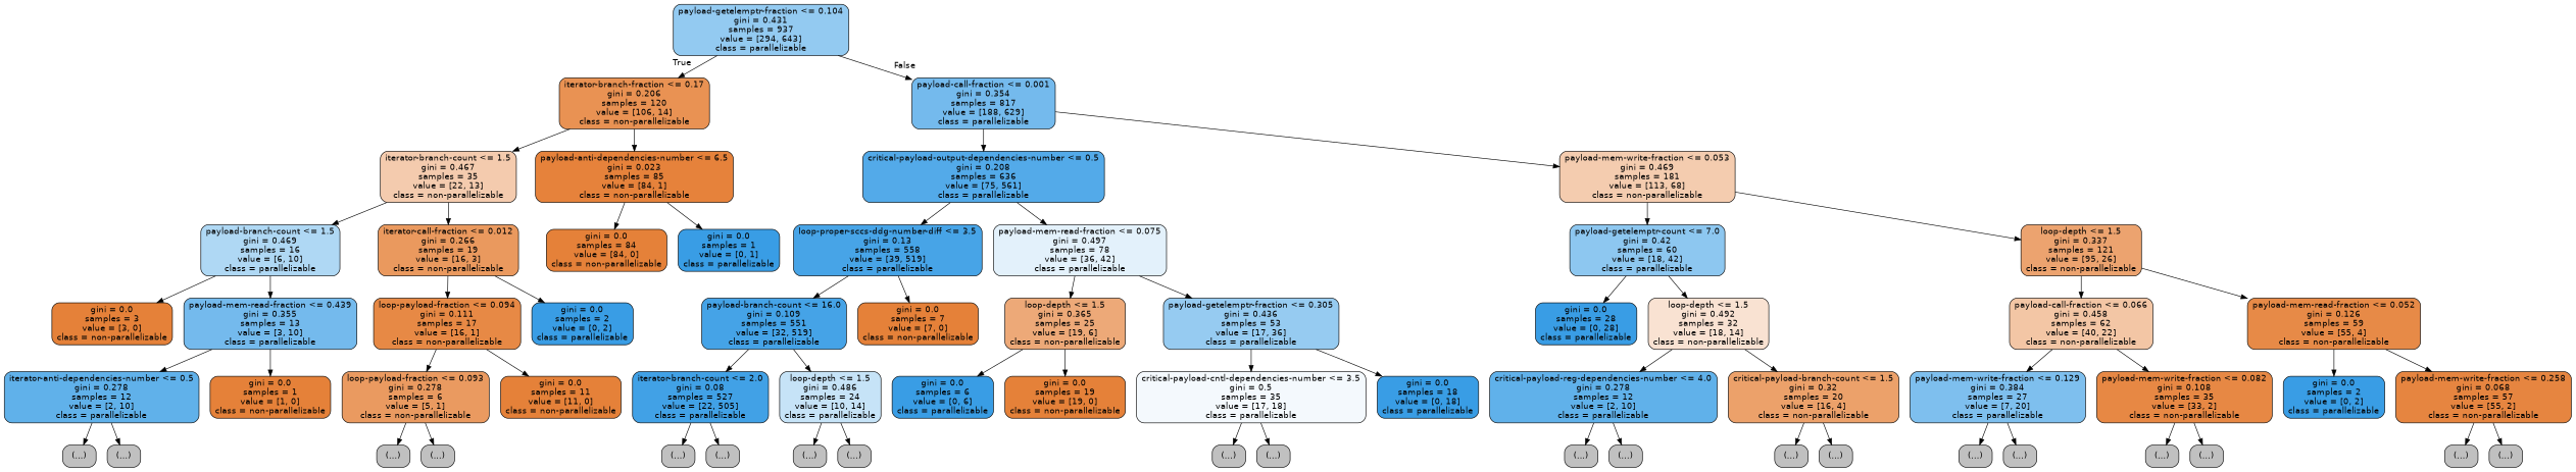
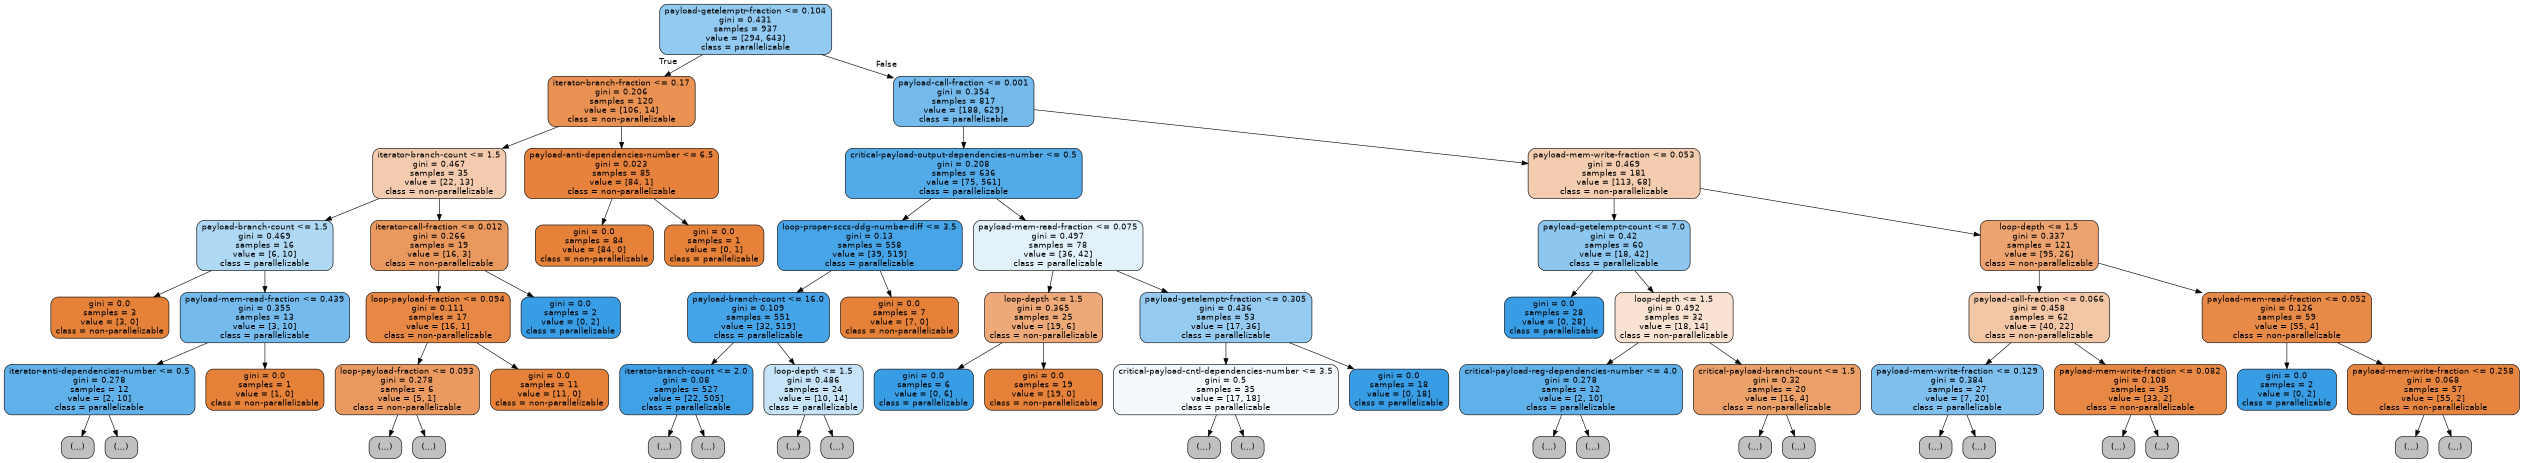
  digraph {
    node [color=black fillcolor="#C0C0C0" fontname=helvetica shape=box style="filled, rounded"]
    edge [fontname=helvetica]
    n1 [fillcolor="#399de58a" label="payload-getelemptr-fraction <= 0.104\ngini = 0.431\nsamples = 937\nvalue = [294, 643]\nclass = parallelizable"]
    n2 [fillcolor="#e58139dd" label="iterator-branch-fraction <= 0.17\ngini = 0.206\nsamples = 120\nvalue = [106, 14]\nclass = non-parallelizable"]
    n3 [fillcolor="#399de5b3" label="payload-call-fraction <= 0.001\ngini = 0.354\nsamples = 817\nvalue = [188, 629]\nclass = parallelizable"]
    n4 [fillcolor="#e5813968" label="iterator-branch-count <= 1.5\ngini = 0.467\nsamples = 35\nvalue = [22, 13]\nclass = non-parallelizable"]
    n5 [fillcolor="#e58139fc" label="payload-anti-dependencies-number <= 6.5\ngini = 0.023\nsamples = 85\nvalue = [84, 1]\nclass = non-parallelizable"]
    n6 [fillcolor="#399de566" label="payload-branch-count <= 1.5\ngini = 0.469\nsamples = 16\nvalue = [6, 10]\nclass = parallelizable"]
    n7 [fillcolor="#e58139cf" label="iterator-call-fraction <= 0.012\ngini = 0.266\nsamples = 19\nvalue = [16, 3]\nclass = non-parallelizable"]
    n8 [fillcolor="#e58139ff" label="gini = 0.0\nsamples = 3\nvalue = [3, 0]\nclass = non-parallelizable"]
    n9 [fillcolor="#399de5b3" label="payload-mem-read-fraction <= 0.439\ngini = 0.355\nsamples = 13\nvalue = [3, 10]\nclass = parallelizable"]
    n10 [fillcolor="#399de5cc" label="iterator-anti-dependencies-number <= 0.5\ngini = 0.278\nsamples = 12\nvalue = [2, 10]\nclass = parallelizable"]
    n11 [fillcolor="#e58139ff" label="gini = 0.0\nsamples = 1\nvalue = [1, 0]\nclass = non-parallelizable"]
    n12 [label="(...)"]
    n13 [label="(...)"]
    n14 [fillcolor="#e58139ef" label="loop-payload-fraction <= 0.094\ngini = 0.111\nsamples = 17\nvalue = [16, 1]\nclass = non-parallelizable"]
    n15 [fillcolor="#399de5ff" label="gini = 0.0\nsamples = 2\nvalue = [0, 2]\nclass = parallelizable"]
    n16 [fillcolor="#e58139cc" label="loop-payload-fraction <= 0.093\ngini = 0.278\nsamples = 6\nvalue = [5, 1]\nclass = non-parallelizable"]
    n17 [fillcolor="#e58139ff" label="gini = 0.0\nsamples = 11\nvalue = [11, 0]\nclass = non-parallelizable"]
    n18 [label="(...)"]
    n19 [label="(...)"]
    n20 [fillcolor="#e58139ff" label="gini = 0.0\nsamples = 84\nvalue = [84, 0]\nclass = non-parallelizable"]
-   n21 [fillcolor="#399de5ff" label="gini = 0.0\nsamples = 1\nvalue = [0, 1]\nclass = parallelizable"]
+   n21 [fillcolor="#e58139ff" label="gini = 0.0\nsamples = 1\nvalue = [0, 1]\nclass = parallelizable"]
    n22 [fillcolor="#399de5dd" label="critical-payload-output-dependencies-number <= 0.5\ngini = 0.208\nsamples = 636\nvalue = [75, 561]\nclass = parallelizable"]
    n23 [fillcolor="#e5813966" label="payload-mem-write-fraction <= 0.053\ngini = 0.469\nsamples = 181\nvalue = [113, 68]\nclass = non-parallelizable"]
    n24 [fillcolor="#399de5ec" label="loop-proper-sccs-ddg-number-diff <= 3.5\ngini = 0.13\nsamples = 558\nvalue = [39, 519]\nclass = parallelizable"]
    n25 [fillcolor="#399de524" label="payload-mem-read-fraction <= 0.075\ngini = 0.497\nsamples = 78\nvalue = [36, 42]\nclass = parallelizable"]
    n26 [fillcolor="#399de5ef" label="payload-branch-count <= 16.0\ngini = 0.109\nsamples = 551\nvalue = [32, 519]\nclass = parallelizable"]
    n27 [fillcolor="#e58139ff" label="gini = 0.0\nsamples = 7\nvalue = [7, 0]\nclass = non-parallelizable"]
    n28 [fillcolor="#399de5f4" label="iterator-branch-count <= 2.0\ngini = 0.08\nsamples = 527\nvalue = [22, 505]\nclass = parallelizable"]
    n29 [fillcolor="#399de549" label="loop-depth <= 1.5\ngini = 0.486\nsamples = 24\nvalue = [10, 14]\nclass = parallelizable"]
    n30 [label="(...)"]
    n31 [label="(...)"]
    n32 [label="(...)"]
    n33 [label="(...)"]
    n34 [fillcolor="#e58139ae" label="loop-depth <= 1.5\ngini = 0.365\nsamples = 25\nvalue = [19, 6]\nclass = non-parallelizable"]
    n35 [fillcolor="#399de587" label="payload-getelemptr-fraction <= 0.305\ngini = 0.436\nsamples = 53\nvalue = [17, 36]\nclass = parallelizable"]
    n36 [fillcolor="#399de5ff" label="gini = 0.0\nsamples = 6\nvalue = [0, 6]\nclass = parallelizable"]
    n37 [fillcolor="#e58139ff" label="gini = 0.0\nsamples = 19\nvalue = [19, 0]\nclass = non-parallelizable"]
    n38 [fillcolor="#399de50e" label="critical-payload-cntl-dependencies-number <= 3.5\ngini = 0.5\nsamples = 35\nvalue = [17, 18]\nclass = parallelizable"]
    n39 [fillcolor="#399de5ff" label="gini = 0.0\nsamples = 18\nvalue = [0, 18]\nclass = parallelizable"]
    n40 [label="(...)"]
    n41 [label="(...)"]
    n42 [fillcolor="#399de592" label="payload-getelemptr-count <= 7.0\ngini = 0.42\nsamples = 60\nvalue = [18, 42]\nclass = parallelizable"]
    n43 [fillcolor="#e58139b9" label="loop-depth <= 1.5\ngini = 0.337\nsamples = 121\nvalue = [95, 26]\nclass = non-parallelizable"]
    n44 [fillcolor="#399de5ff" label="gini = 0.0\nsamples = 28\nvalue = [0, 28]\nclass = parallelizable"]
    n45 [fillcolor="#e5813939" label="loop-depth <= 1.5\ngini = 0.492\nsamples = 32\nvalue = [18, 14]\nclass = non-parallelizable"]
    n46 [fillcolor="#399de5cc" label="critical-payload-reg-dependencies-number <= 4.0\ngini = 0.278\nsamples = 12\nvalue = [2, 10]\nclass = parallelizable"]
    n47 [fillcolor="#e58139bf" label="critical-payload-branch-count <= 1.5\ngini = 0.32\nsamples = 20\nvalue = [16, 4]\nclass = non-parallelizable"]
    n48 [label="(...)"]
    n49 [label="(...)"]
    n50 [label="(...)"]
    n51 [label="(...)"]
    n52 [fillcolor="#e5813973" label="payload-call-fraction <= 0.066\ngini = 0.458\nsamples = 62\nvalue = [40, 22]\nclass = non-parallelizable"]
    n53 [fillcolor="#e58139ec" label="payload-mem-read-fraction <= 0.052\ngini = 0.126\nsamples = 59\nvalue = [55, 4]\nclass = non-parallelizable"]
    n54 [fillcolor="#399de5a6" label="payload-mem-write-fraction <= 0.129\ngini = 0.384\nsamples = 27\nvalue = [7, 20]\nclass = parallelizable"]
    n55 [fillcolor="#e58139f0" label="payload-mem-write-fraction <= 0.082\ngini = 0.108\nsamples = 35\nvalue = [33, 2]\nclass = non-parallelizable"]
    n56 [label="(...)"]
    n57 [label="(...)"]
    n58 [label="(...)"]
    n59 [label="(...)"]
    n60 [fillcolor="#399de5ff" label="gini = 0.0\nsamples = 2\nvalue = [0, 2]\nclass = parallelizable"]
    n61 [fillcolor="#e58139f6" label="payload-mem-write-fraction <= 0.258\ngini = 0.068\nsamples = 57\nvalue = [55, 2]\nclass = non-parallelizable"]
    n62 [label="(...)"]
    n63 [label="(...)"]
    n1 -> n2 [headlabel=True labelangle=45 labeldistance=2.5]
    n1 -> n3 [headlabel=False labelangle=-45 labeldistance=2.5]
    n2 -> n4
    n2 -> n5
    n3 -> n22
    n3 -> n23
    n4 -> n6
    n4 -> n7
    n5 -> n20
    n5 -> n21
    n6 -> n8
    n6 -> n9
    n7 -> n14
    n7 -> n15
    n9 -> n10
    n9 -> n11
    n10 -> n12
    n10 -> n13
    n14 -> n16
    n14 -> n17
    n16 -> n18
    n16 -> n19
    n22 -> n24
    n22 -> n25
    n23 -> n42
    n23 -> n43
    n24 -> n26
    n24 -> n27
    n25 -> n34
    n25 -> n35
    n26 -> n28
    n26 -> n29
    n28 -> n30
    n28 -> n31
    n29 -> n32
    n29 -> n33
    n34 -> n36
    n34 -> n37
    n35 -> n38
    n35 -> n39
    n38 -> n40
    n38 -> n41
    n42 -> n44
    n42 -> n45
    n43 -> n52
    n43 -> n53
    n45 -> n46
    n45 -> n47
    n46 -> n48
    n46 -> n49
    n47 -> n50
    n47 -> n51
    n52 -> n54
    n52 -> n55
    n53 -> n60
    n53 -> n61
    n54 -> n56
    n54 -> n57
    n55 -> n58
    n55 -> n59
    n61 -> n62
    n61 -> n63
  }
